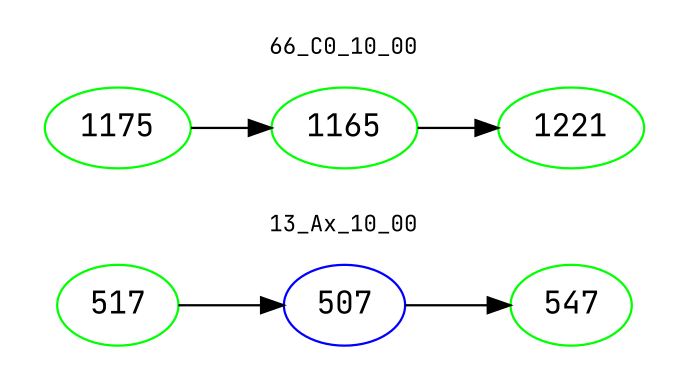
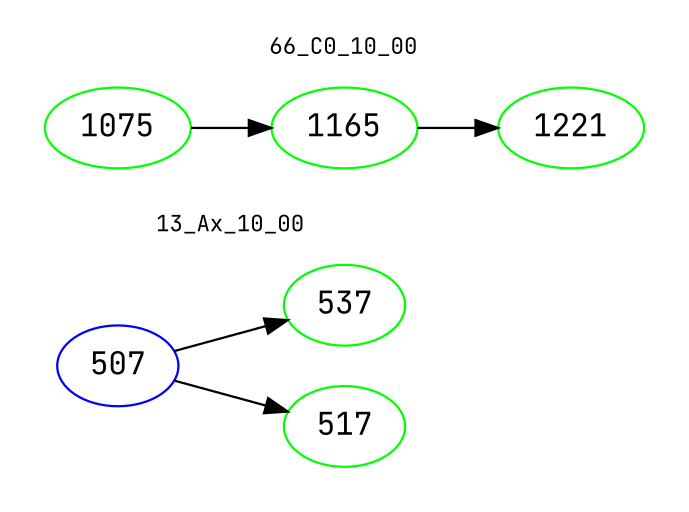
  digraph {
    fontname="JetBrains Mono"
    rankdir=LR
    node [color=green fontname="JetBrains Mono"]
    edge [color=black fontname="JetBrains Mono"]
    n1 [label=517]
    n2 [color=blue label=507]
-   n3 [label=547]
-   n4 [label=1175]
+   n3 [label=537]
+   n4 [label=1075]
    n5 [label=1165]
    n6 [label=1221]
    subgraph cluster_1 {
      color=white
      fontsize=10
      label="13_Ax_10_00"
      n1
      n2
      n3
    }
    subgraph cluster_2 {
      color=white
      fontsize=10
      label="66_C0_10_00"
      n4
      n5
      n6
    }
-   n1 -> n2
+   n2 -> n1
    n2 -> n3
    n4 -> n5
    n5 -> n6
  }
